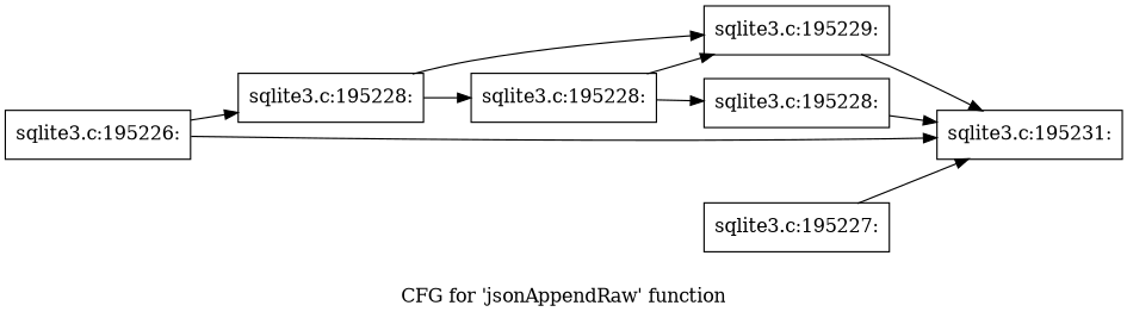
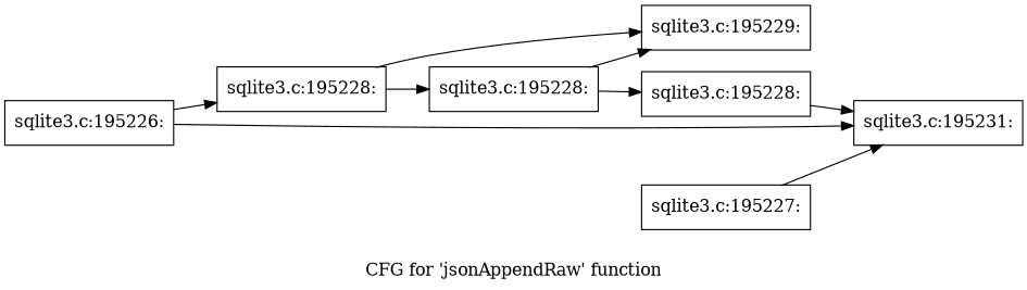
  digraph {
    label="CFG for 'jsonAppendRaw' function"
    rankdir=LR
    node [shape=record]
    n1 [label="{sqlite3.c:195226:}"]
    n2 [label="{sqlite3.c:195228:}"]
    n3 [label="{sqlite3.c:195231:}"]
    n4 [label="{sqlite3.c:195227:}"]
    n5 [label="{sqlite3.c:195228:}"]
    n6 [label="{sqlite3.c:195229:}"]
    n7 [label="{sqlite3.c:195228:}"]
    n1 -> n2
    n1 -> n3
    n2 -> n5
    n2 -> n6
    n4 -> n3
    n5 -> n6
    n5 -> n7
-   n6 -> n3
    n7 -> n3
  }
